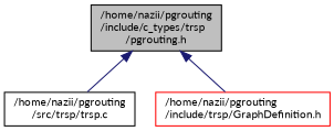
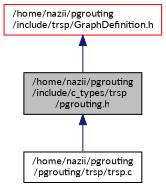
  digraph {
    fontname=Lato
    node [color=black fillcolor=white fontname=Lato fontsize=10 shape=record style=filled]
    edge [color=midnightblue dir=back fontname=Lato fontsize=10 labelfontname=Helvetica labelfontsize=10 style=solid]
    n1 [fillcolor=grey75 fontcolor=black height=0.2 label="/home/nazii/pgrouting\l/include/c_types/trsp\l/pgrouting.h" width=0.4]
-   n2 [height=0.2 label="/home/nazii/pgrouting\l/src/trsp/trsp.c" width=0.4]
+   n2 [height=0.2 label="/home/nazii/pgrouting\l/pgrouting/trsp/trsp.c" width=0.4]
    n3 [color=red height=0.2 label="/home/nazii/pgrouting\l/include/trsp/GraphDefinition.h" width=0.4]
    n1 -> n2
-   n1 -> n3
+   n3 -> n1
  }
